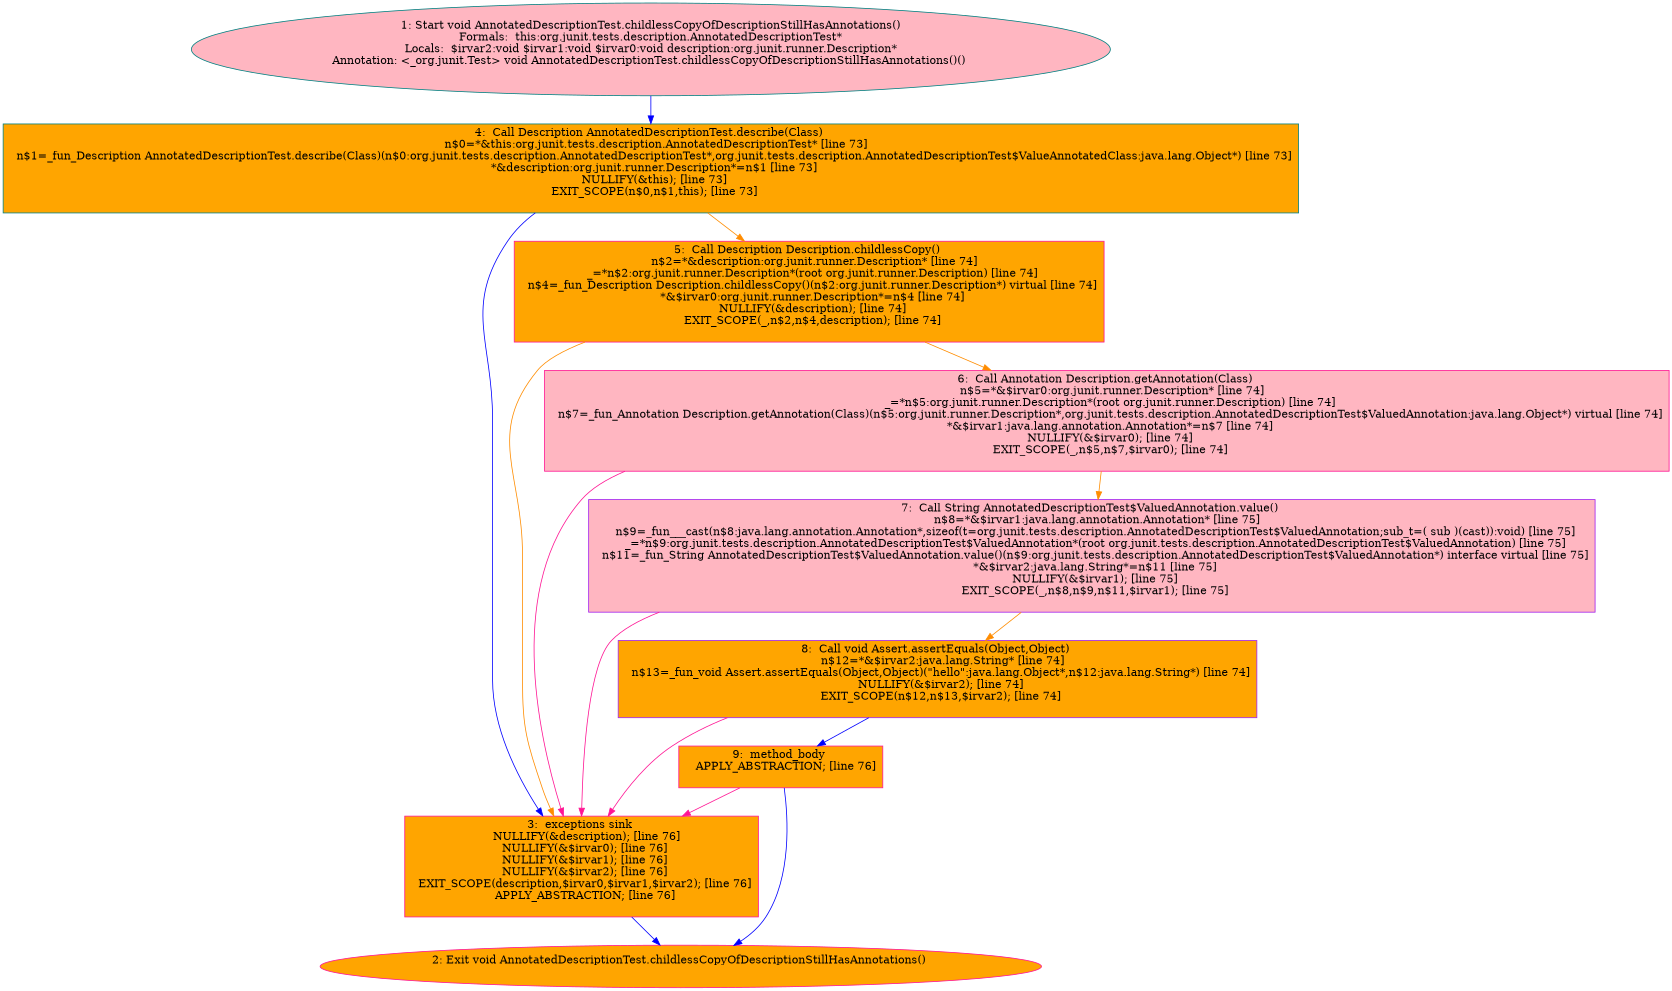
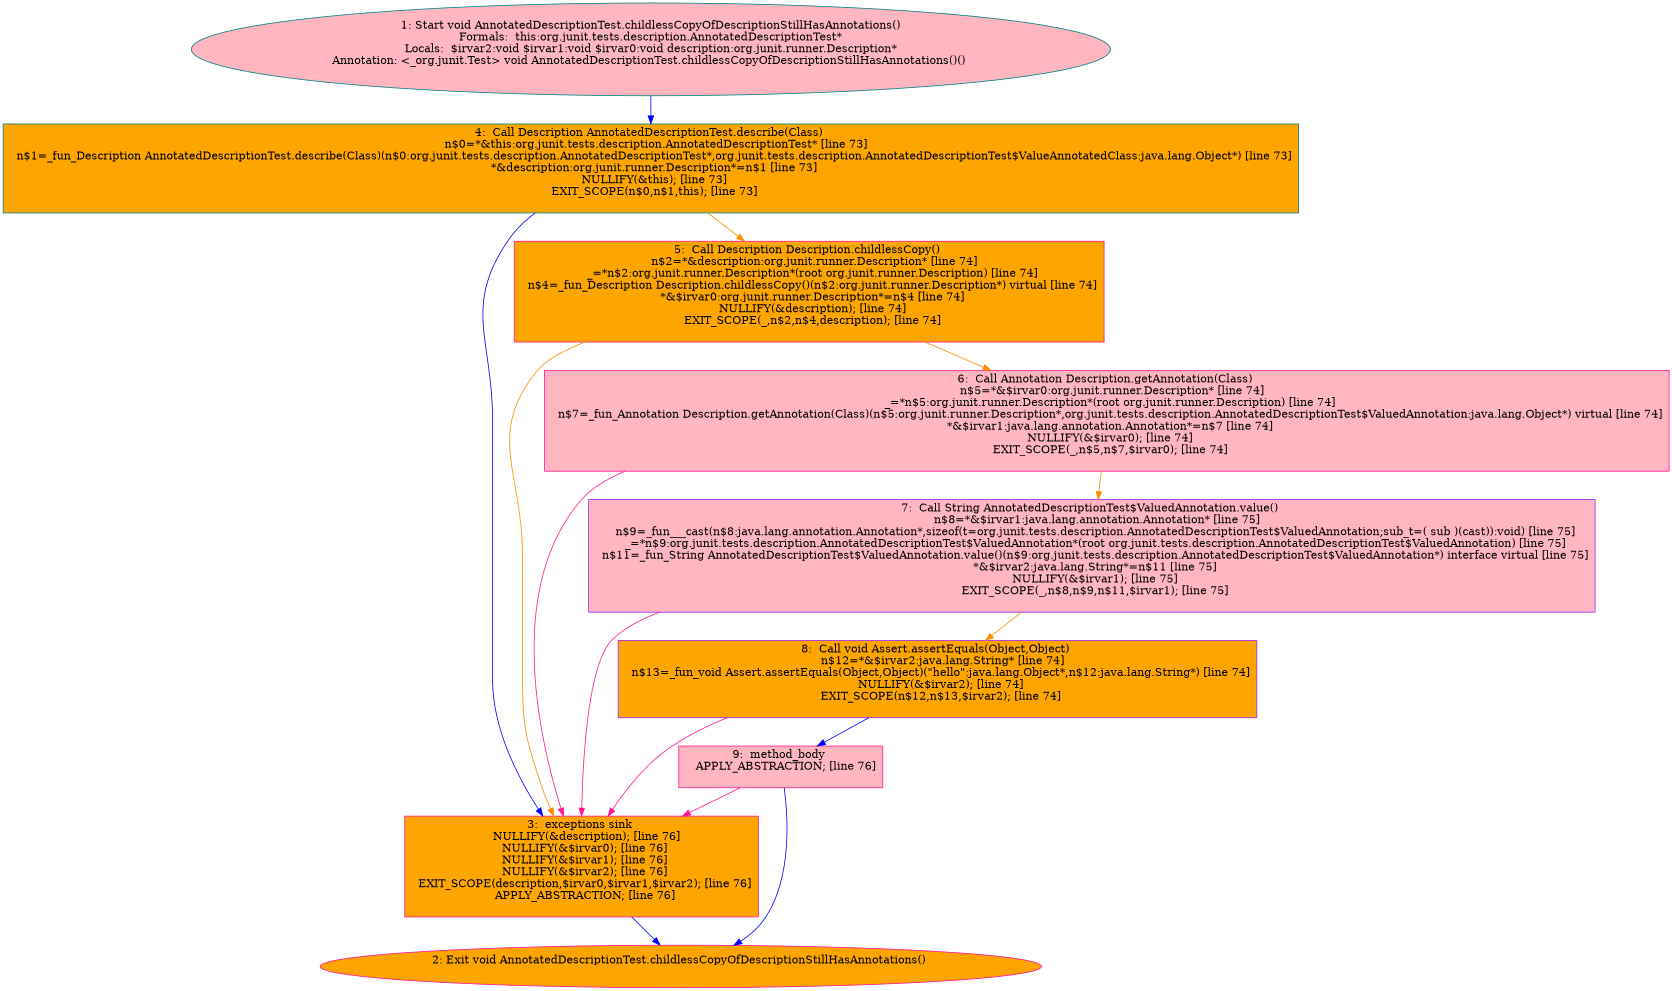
  digraph {
    node [color=deeppink style=filled fillcolor=orange shape=box]
    edge [color=blue]
    n1 [color=teal label="1: Start void AnnotatedDescriptionTest.childlessCopyOfDescriptionStillHasAnnotations()\nFormals:  this:org.junit.tests.description.AnnotatedDescriptionTest*\nLocals:  $irvar2:void $irvar1:void $irvar0:void description:org.junit.runner.Description*\nAnnotation: <_org.junit.Test> void AnnotatedDescriptionTest.childlessCopyOfDescriptionStillHasAnnotations()() \n  " fillcolor=lightpink shape=""]
    n2 [label="4:  Call Description AnnotatedDescriptionTest.describe(Class) \n   n$0=*&this:org.junit.tests.description.AnnotatedDescriptionTest* [line 73]\n  n$1=_fun_Description AnnotatedDescriptionTest.describe(Class)(n$0:org.junit.tests.description.AnnotatedDescriptionTest*,org.junit.tests.description.AnnotatedDescriptionTest$ValueAnnotatedClass:java.lang.Object*) [line 73]\n  *&description:org.junit.runner.Description*=n$1 [line 73]\n  NULLIFY(&this); [line 73]\n  EXIT_SCOPE(n$0,n$1,this); [line 73]\n " color=teal]
    n3 [label="3:  exceptions sink \n   NULLIFY(&description); [line 76]\n  NULLIFY(&$irvar0); [line 76]\n  NULLIFY(&$irvar1); [line 76]\n  NULLIFY(&$irvar2); [line 76]\n  EXIT_SCOPE(description,$irvar0,$irvar1,$irvar2); [line 76]\n  APPLY_ABSTRACTION; [line 76]\n "]
    n4 [label="5:  Call Description Description.childlessCopy() \n   n$2=*&description:org.junit.runner.Description* [line 74]\n  _=*n$2:org.junit.runner.Description*(root org.junit.runner.Description) [line 74]\n  n$4=_fun_Description Description.childlessCopy()(n$2:org.junit.runner.Description*) virtual [line 74]\n  *&$irvar0:org.junit.runner.Description*=n$4 [line 74]\n  NULLIFY(&description); [line 74]\n  EXIT_SCOPE(_,n$2,n$4,description); [line 74]\n "]
    n5 [label="2: Exit void AnnotatedDescriptionTest.childlessCopyOfDescriptionStillHasAnnotations() \n  " shape=""]
    n6 [label="6:  Call Annotation Description.getAnnotation(Class) \n   n$5=*&$irvar0:org.junit.runner.Description* [line 74]\n  _=*n$5:org.junit.runner.Description*(root org.junit.runner.Description) [line 74]\n  n$7=_fun_Annotation Description.getAnnotation(Class)(n$5:org.junit.runner.Description*,org.junit.tests.description.AnnotatedDescriptionTest$ValuedAnnotation:java.lang.Object*) virtual [line 74]\n  *&$irvar1:java.lang.annotation.Annotation*=n$7 [line 74]\n  NULLIFY(&$irvar0); [line 74]\n  EXIT_SCOPE(_,n$5,n$7,$irvar0); [line 74]\n " fillcolor=lightpink]
    n7 [label="7:  Call String AnnotatedDescriptionTest$ValuedAnnotation.value() \n   n$8=*&$irvar1:java.lang.annotation.Annotation* [line 75]\n  n$9=_fun___cast(n$8:java.lang.annotation.Annotation*,sizeof(t=org.junit.tests.description.AnnotatedDescriptionTest$ValuedAnnotation;sub_t=( sub )(cast)):void) [line 75]\n  _=*n$9:org.junit.tests.description.AnnotatedDescriptionTest$ValuedAnnotation*(root org.junit.tests.description.AnnotatedDescriptionTest$ValuedAnnotation) [line 75]\n  n$11=_fun_String AnnotatedDescriptionTest$ValuedAnnotation.value()(n$9:org.junit.tests.description.AnnotatedDescriptionTest$ValuedAnnotation*) interface virtual [line 75]\n  *&$irvar2:java.lang.String*=n$11 [line 75]\n  NULLIFY(&$irvar1); [line 75]\n  EXIT_SCOPE(_,n$8,n$9,n$11,$irvar1); [line 75]\n " fillcolor=lightpink color=purple]
    n8 [label="8:  Call void Assert.assertEquals(Object,Object) \n   n$12=*&$irvar2:java.lang.String* [line 74]\n  n$13=_fun_void Assert.assertEquals(Object,Object)(\"hello\":java.lang.Object*,n$12:java.lang.String*) [line 74]\n  NULLIFY(&$irvar2); [line 74]\n  EXIT_SCOPE(n$12,n$13,$irvar2); [line 74]\n " color=purple]
-   n9 [label="9:  method_body \n   APPLY_ABSTRACTION; [line 76]\n "]
+   n9 [label="9:  method_body \n   APPLY_ABSTRACTION; [line 76]\n " fillcolor=lightpink]
    n1 -> n2
    n2 -> n3
    n2 -> n4 [color=darkorange]
    n3 -> n5
    n4 -> n3 [color=darkorange]
    n4 -> n6 [color=darkorange]
    n6 -> n3 [color=deeppink]
    n6 -> n7 [color=darkorange]
    n7 -> n3 [color=deeppink]
    n7 -> n8 [color=darkorange]
    n8 -> n3 [color=deeppink]
    n8 -> n9
    n9 -> n3 [color=deeppink]
    n9 -> n5
  }
